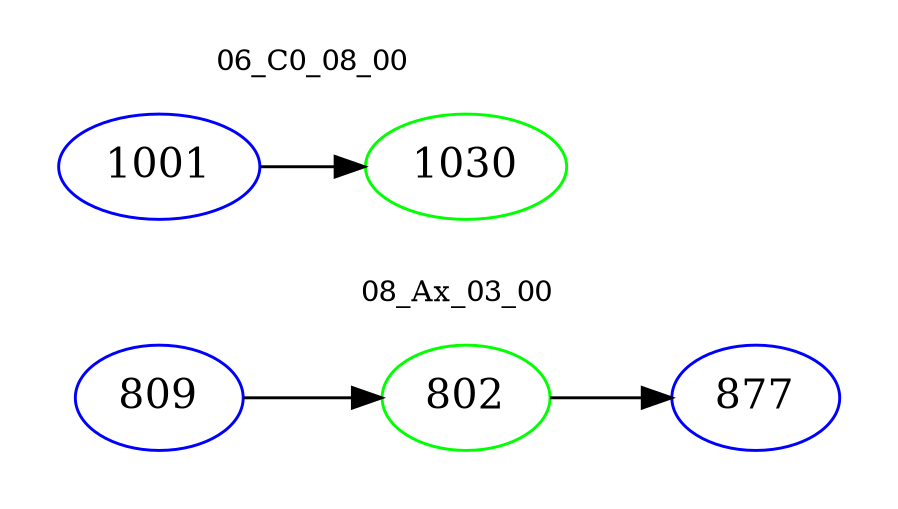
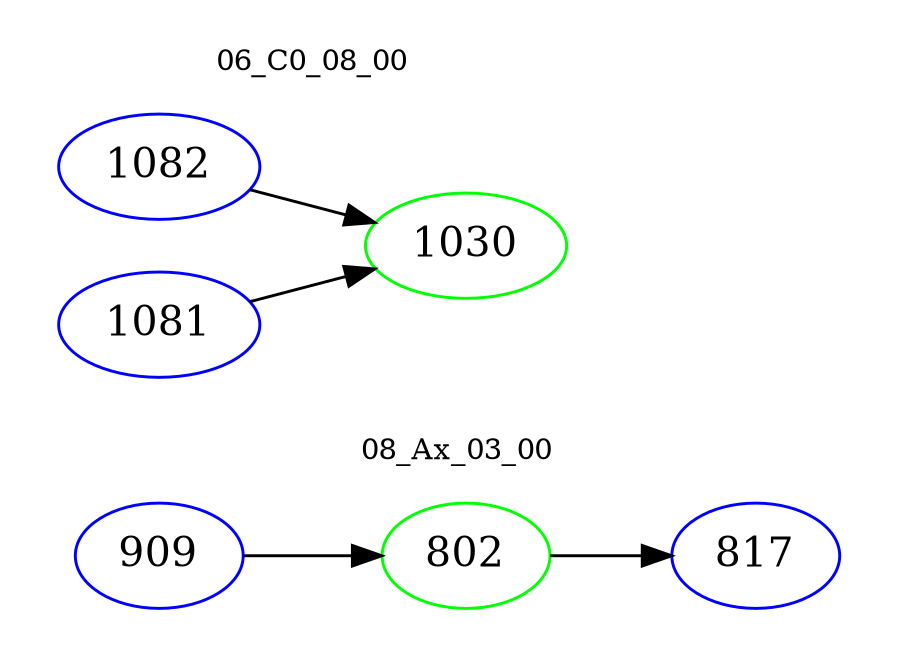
  digraph {
    rankdir=LR
    node [color=blue]
    edge [color=black]
-   n1 [label=809]
+   n1 [label=909]
    n2 [color=green label=802]
-   n3 [label=877]
+   n3 [label=817]
+   n4 [label=1082]
    n5 [color=green label=1030]
-   n6 [label=1001]
+   n6 [label=1081]
    subgraph cluster_1 {
      color=white
      fontsize=10
      label="08_Ax_03_00"
      n1
      n2
      n3
    }
    subgraph cluster_2 {
      color=white
      fontsize=10
      label="06_C0_08_00"
+     n4
      n5
      n6
    }
    n1 -> n2
    n2 -> n3
+   n4 -> n5
    n6 -> n5
  }
